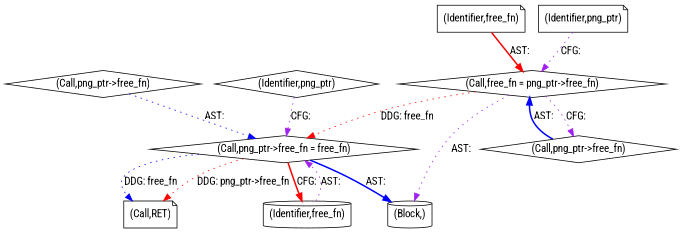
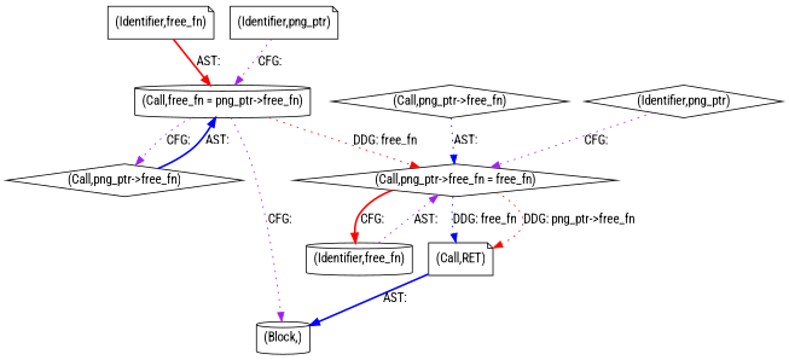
  digraph {
    fontname="Roboto Condensed"
    node [fontname="Roboto Condensed" shape=diamond]
    edge [color=purple fontname="Roboto Condensed" style=dotted]
    n1 [label="(Call,png_ptr->free_fn = free_fn)"]
    n2 [label="(Block,)" shape=cylinder]
    n3 [label="(Call,RET)" shape=note]
    n4 [label="(Identifier,free_fn)" shape=cylinder]
-   n5 [label="(Call,free_fn = png_ptr->free_fn)"]
+   n5 [label="(Call,free_fn = png_ptr->free_fn)" shape=cylinder]
    n6 [label="(Call,png_ptr->free_fn)"]
    n7 [label="(Identifier,free_fn)" shape=note]
    n8 [label="(Call,png_ptr->free_fn)"]
    n9 [label="(Identifier,png_ptr)" shape=note]
    n10 [label="(Identifier,png_ptr)"]
-   n1 -> n2 [color=blue label="AST: " style=bold]
+   n3 -> n2 [color=blue label="AST: " style=bold]
    n1 -> n3 [color=red label="DDG: png_ptr->free_fn"]
    n1 -> n3 [color=blue label="DDG: free_fn"]
    n1 -> n4 [color=red label="CFG: " style=bold]
    n4 -> n1 [label="AST: "]
    n5 -> n1 [color=red label="DDG: free_fn"]
-   n5 -> n2 [label="AST: "]
+   n5 -> n2 [label="CFG: "]
    n5 -> n6 [label="CFG: "]
    n6 -> n5 [color=blue label="AST: " style=bold]
    n7 -> n5 [color=red label="AST: " style=bold]
    n8 -> n1 [color=blue label="AST: "]
    n9 -> n5 [label="CFG: "]
    n10 -> n1 [label="CFG: "]
  }
